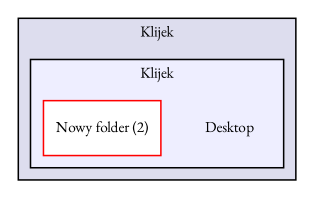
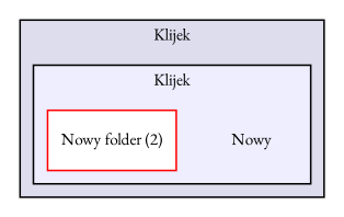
  digraph {
    compound=true
    fontname="EB Garamond"
    node [fontname="EB Garamond" fontsize=10]
-   n1 [label=Desktop shape=plaintext]
+   n1 [label=Nowy shape=plaintext]
    n2 [color=red fillcolor=white label="Nowy folder (2)" shape=box style=filled]
    subgraph cluster_1 {
      bgcolor="#ddddee"
      fontsize=10
      label=Klijek
      pencolor=black
      subgraph cluster_2 {
        bgcolor="#eeeeff"
        fontsize=10
        pencolor=black
        n1
        n2
      }
    }
  }
